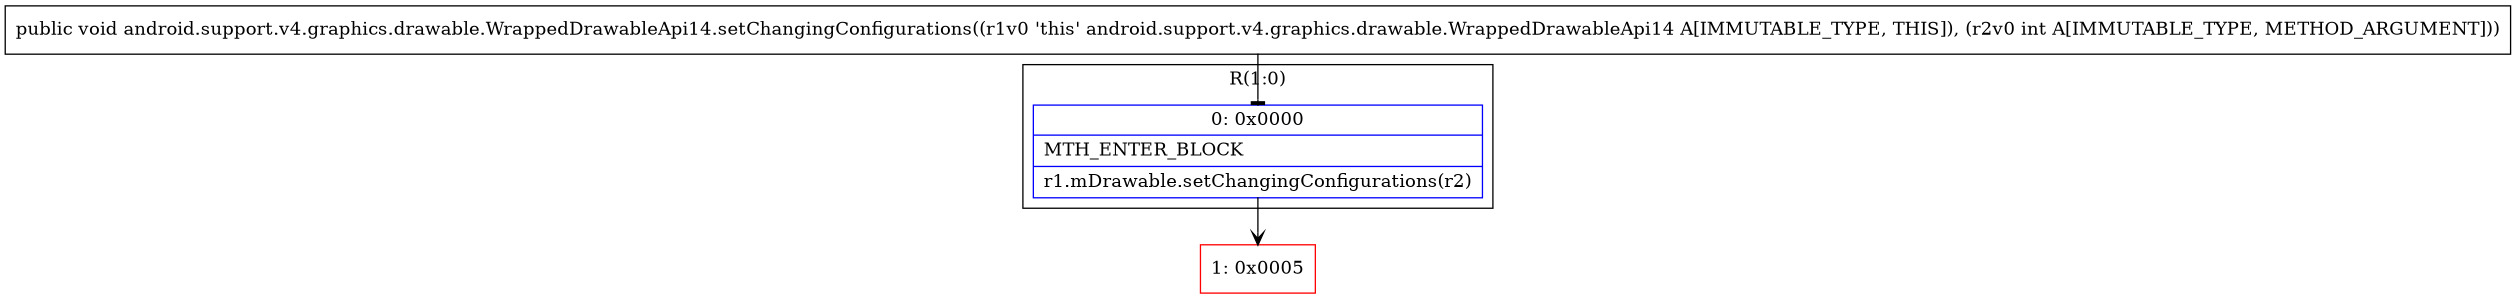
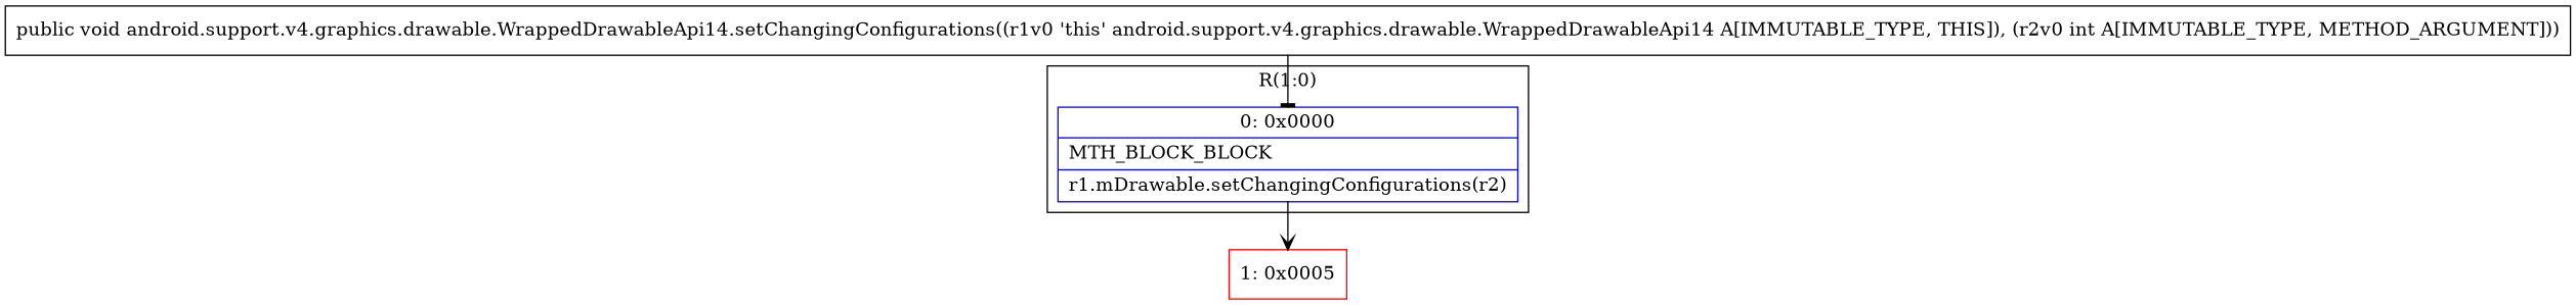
  digraph {
    fontname="DejaVu Serif"
    node [shape=record fontname="DejaVu Serif"]
    edge [fontname="DejaVu Serif"]
-   n1 [color=blue label="{0\:\ 0x0000|MTH_ENTER_BLOCK\l|r1.mDrawable.setChangingConfigurations(r2)\l}"]
+   n1 [color=blue label="{0\:\ 0x0000|MTH_BLOCK_BLOCK\l|r1.mDrawable.setChangingConfigurations(r2)\l}"]
    n2 [color=red label="{1\:\ 0x0005}"]
    n3 [label="{public void android.support.v4.graphics.drawable.WrappedDrawableApi14.setChangingConfigurations((r1v0 'this' android.support.v4.graphics.drawable.WrappedDrawableApi14 A[IMMUTABLE_TYPE, THIS]), (r2v0 int A[IMMUTABLE_TYPE, METHOD_ARGUMENT])) }"]
    subgraph cluster_1 {
      label="R(1:0)"
      n1
    }
    n1 -> n2 [arrowhead=vee]
    n3 -> n1 [arrowhead=tee]
  }
